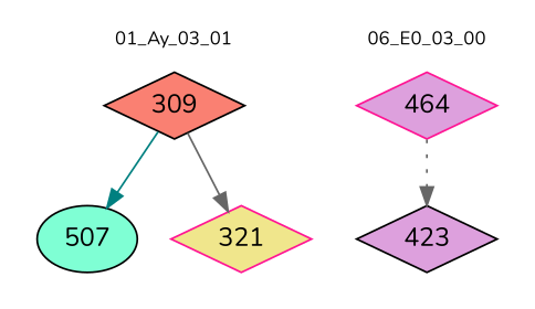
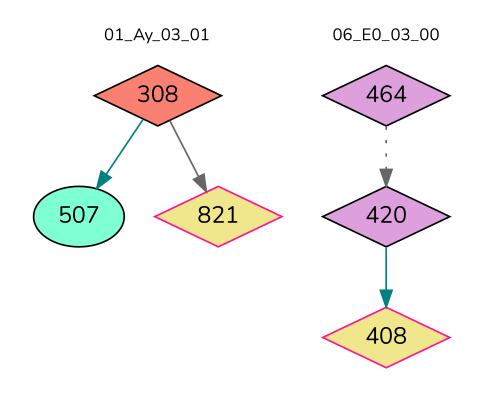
  digraph {
    fontname=Nunito
    node [color=black fillcolor=khaki fontname=Nunito shape=diamond style=filled]
    edge [color=teal fontname=Nunito style=solid]
-   n1 [fillcolor=salmon label=309]
+   n1 [fillcolor=salmon label=308]
    n2 [fillcolor=aquamarine label=507 shape=ellipse]
-   n3 [color=deeppink label=321]
-   n4 [fillcolor=plum label=423]
-   n6 [color=deeppink fillcolor=plum label=464]
+   n3 [color=deeppink label=821]
+   n4 [fillcolor=plum label=420]
+   n5 [color=deeppink label=408]
+   n6 [fillcolor=plum label=464]
    subgraph cluster_1 {
      color=white
      fontsize=10
      label="01_Ay_03_01"
      n1
      n2
      n3
    }
    subgraph cluster_2 {
      color=white
      fontsize=10
      label="06_E0_03_00"
      n4
+     n5
      n6
    }
    n1 -> n2
    n1 -> n3 [color=gray40]
+   n4 -> n5
    n6 -> n4 [color=gray40 style=dotted]
  }
